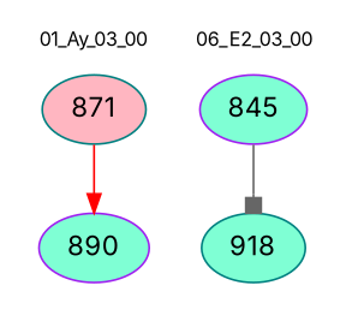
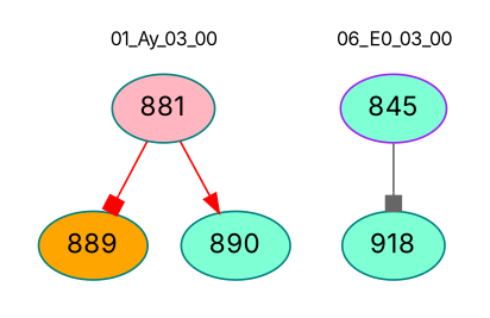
  digraph {
    fontname=Inter
    node [color=teal fillcolor=aquamarine fontname=Inter style=filled]
    edge [arrowhead=box color=red fontname=Inter]
-   n1 [fillcolor=lightpink label=871]
-   n3 [color=purple label=890]
+   n1 [fillcolor=lightpink label=881]
+   n2 [fillcolor=orange label=889]
+   n3 [label=890]
    n4 [color=purple label=845]
    n5 [label=918]
    subgraph cluster_1 {
      color=white
      fontsize=10
      label="01_Ay_03_00"
      n1
+     n2
      n3
    }
    subgraph cluster_2 {
      color=white
      fontsize=10
-     label="06_E2_03_00"
+     label="06_E0_03_00"
      n4
      n5
    }
+   n1 -> n2
    n1 -> n3 [arrowhead=normal]
    n4 -> n5 [color=gray40]
  }
